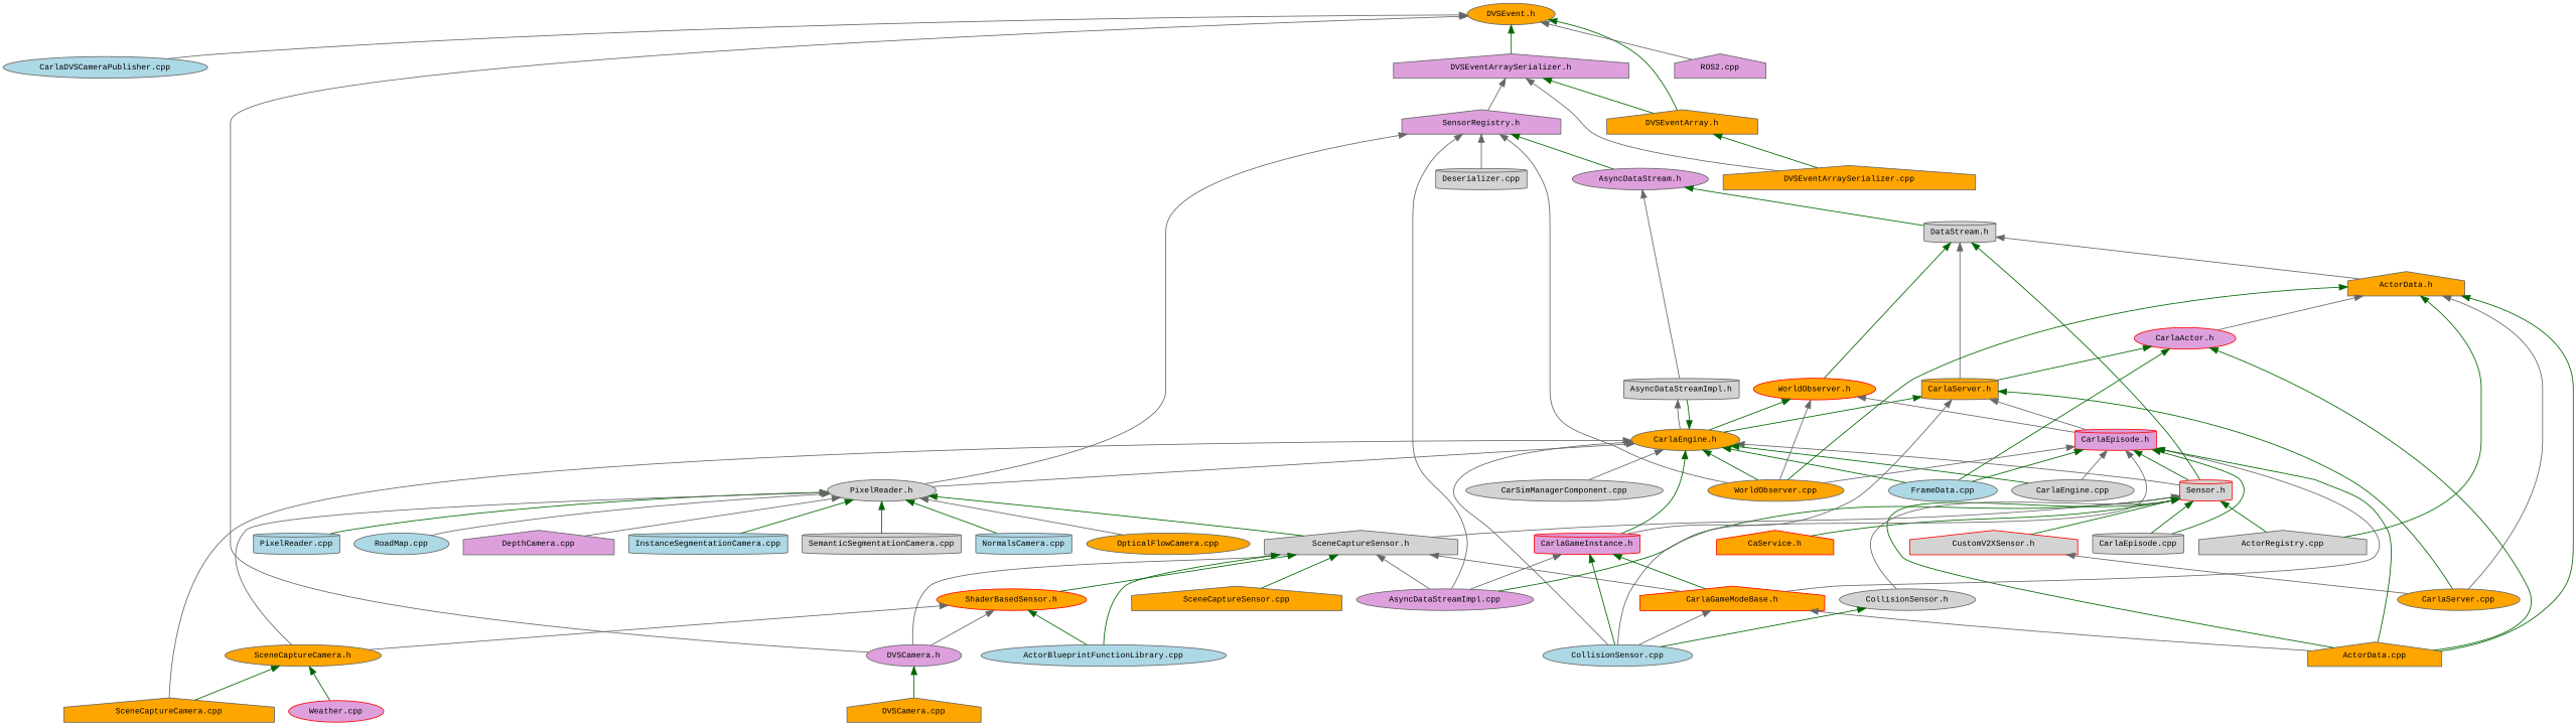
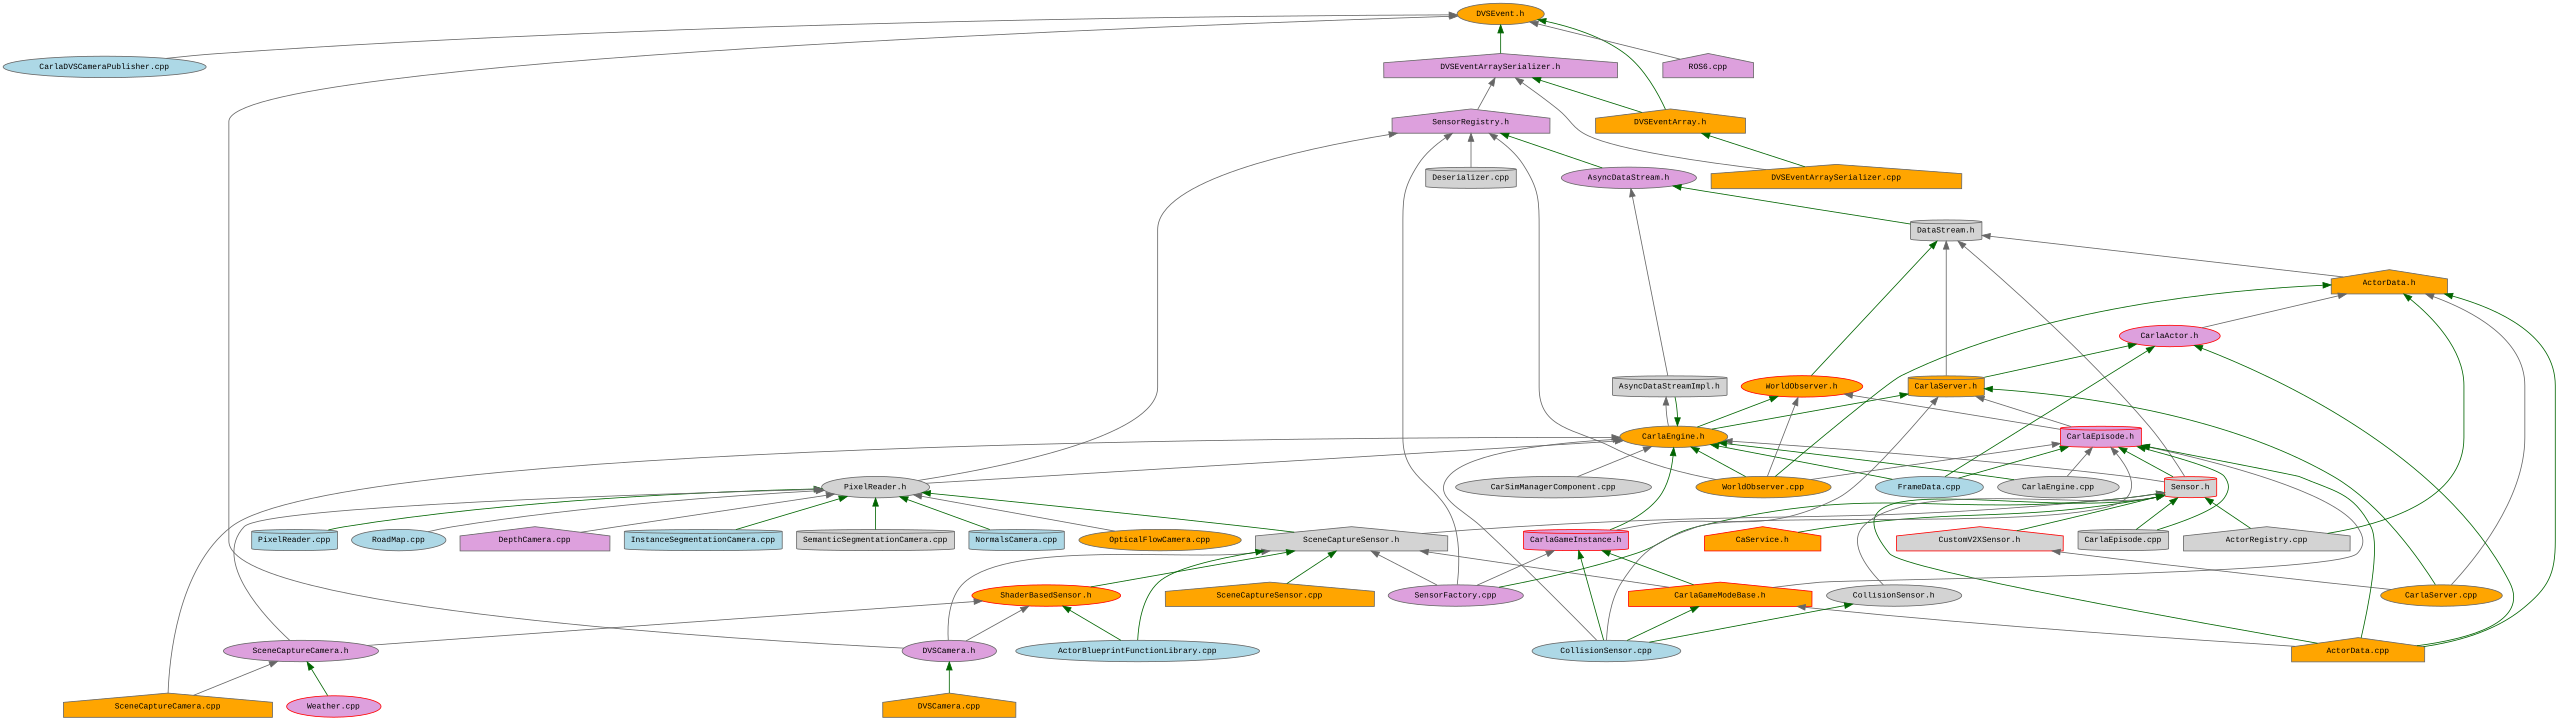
  digraph {
    fontname="Liberation Mono"
    node [color=grey40 fillcolor=orange fontname="Liberation Mono" fontsize=10 shape=ellipse style=filled]
    edge [color=darkgreen dir=back fontname="Liberation Mono" fontsize=10 labelfontname=Helvetica labelfontsize=10 style=solid]
    n1 [color=gray40 fontcolor=black height=0.2 label="DVSEvent.h" width=0.4]
    n2 [fillcolor=lightblue height=0.2 label="CarlaDVSCameraPublisher.cpp" width=0.4]
    n3 [fillcolor=plum height=0.2 label="DVSCamera.h" width=0.4]
    n4 [height=0.2 label="DVSEventArray.h" shape=house width=0.4]
    n5 [fillcolor=plum height=0.2 label="DVSEventArraySerializer.h" shape=house width=0.4]
-   n6 [fillcolor=plum height=0.2 label="ROS2.cpp" shape=house width=0.4]
+   n6 [fillcolor=plum height=0.2 label="ROS6.cpp" shape=house width=0.4]
    n7 [height=0.2 label="DVSCamera.cpp" shape=house width=0.4]
    n8 [height=0.2 label="DVSEventArraySerializer.cpp" shape=house width=0.4]
    n9 [fillcolor=plum height=0.2 label="SensorRegistry.h" shape=house width=0.4]
    n10 [fillcolor=plum height=0.2 label="AsyncDataStream.h" width=0.4]
-   n11 [fillcolor=plum height=0.2 label="AsyncDataStreamImpl.cpp" width=0.4]
+   n11 [fillcolor=plum height=0.2 label="SensorFactory.cpp" width=0.4]
    n12 [fillcolor=lightgrey height=0.2 label="PixelReader.h" width=0.4]
    n13 [height=0.2 label="WorldObserver.cpp" width=0.4]
    n14 [fillcolor=lightgrey height=0.2 label="Deserializer.cpp" shape=cylinder width=0.4]
    n15 [fillcolor=lightgrey height=0.2 label="AsyncDataStreamImpl.h" shape=cylinder width=0.4]
    n16 [fillcolor=lightgrey height=0.2 label="DataStream.h" shape=cylinder width=0.4]
    n17 [fillcolor=plum height=0.2 label="DepthCamera.cpp" shape=house width=0.4]
    n18 [fillcolor=lightblue height=0.2 label="InstanceSegmentationCamera.cpp" shape=cylinder width=0.4]
    n19 [fillcolor=lightblue height=0.2 label="NormalsCamera.cpp" shape=cylinder width=0.4]
    n20 [height=0.2 label="OpticalFlowCamera.cpp" width=0.4]
    n21 [fillcolor=lightblue height=0.2 label="PixelReader.cpp" shape=cylinder width=0.4]
    n22 [fillcolor=lightblue height=0.2 label="RoadMap.cpp" width=0.4]
-   n23 [height=0.2 label="SceneCaptureCamera.h" width=0.4]
+   n23 [fillcolor=plum height=0.2 label="SceneCaptureCamera.h" width=0.4]
    n24 [fillcolor=lightgrey height=0.2 label="SceneCaptureSensor.h" shape=house width=0.4]
    n25 [fillcolor=lightgrey height=0.2 label="SemanticSegmentationCamera.cpp" shape=cylinder width=0.4]
    n26 [height=0.2 label="CarlaEngine.h" width=0.4]
    n27 [color=red fillcolor=lightgrey height=0.2 label="Sensor.h" shape=cylinder width=0.4]
    n28 [height=0.2 label="ActorData.h" shape=house width=0.4]
    n29 [height=0.2 label="CarlaServer.h" shape=cylinder width=0.4]
    n30 [color=red height=0.2 label="WorldObserver.h" width=0.4]
    n31 [fillcolor=lightgrey height=0.2 label="CarSimManagerComponent.cpp" width=0.4]
    n32 [fillcolor=lightgrey height=0.2 label="CarlaEngine.cpp" width=0.4]
    n33 [color=red fillcolor=plum height=0.2 label="CarlaGameInstance.h" shape=cylinder width=0.4]
    n34 [fillcolor=lightblue height=0.2 label="CollisionSensor.cpp" width=0.4]
    n35 [fillcolor=lightblue height=0.2 label="FrameData.cpp" width=0.4]
    n36 [height=0.2 label="SceneCaptureCamera.cpp" shape=house width=0.4]
    n37 [color=red height=0.2 label="CarlaGameModeBase.h" shape=house width=0.4]
    n38 [height=0.2 label="ActorData.cpp" shape=house width=0.4]
    n39 [fillcolor=lightgrey height=0.2 label="ActorRegistry.cpp" shape=house width=0.4]
    n40 [color=red height=0.2 label="CaService.h" shape=house width=0.4]
    n41 [fillcolor=lightgrey height=0.2 label="CarlaEpisode.cpp" shape=cylinder width=0.4]
    n42 [fillcolor=lightgrey height=0.2 label="CollisionSensor.h" width=0.4]
    n43 [color=red fillcolor=lightgrey height=0.2 label="CustomV2XSensor.h" shape=house width=0.4]
    n44 [color=red fillcolor=plum height=0.2 label="Weather.cpp" width=0.4]
    n45 [fillcolor=lightblue height=0.2 label="ActorBlueprintFunctionLibrary.cpp" width=0.4]
    n46 [height=0.2 label="SceneCaptureSensor.cpp" shape=house width=0.4]
    n47 [color=red height=0.2 label="ShaderBasedSensor.h" width=0.4]
    n48 [height=0.2 label="CarlaServer.cpp" width=0.4]
    n49 [color=red fillcolor=plum height=0.2 label="CarlaActor.h" width=0.4]
    n50 [color=red fillcolor=plum height=0.2 label="CarlaEpisode.h" shape=cylinder width=0.4]
    n1 -> n2 [color=gray40]
    n1 -> n3 [color=gray40]
    n1 -> n4
    n1 -> n5
    n1 -> n6 [color=gray40]
    n3 -> n7
    n4 -> n8
    n5 -> n4
    n5 -> n8 [color=gray40]
    n5 -> n9 [color=gray40]
    n9 -> n10
    n9 -> n11 [color=gray40]
    n9 -> n12 [color=gray40]
    n9 -> n13 [color=gray40]
    n9 -> n14 [color=gray40]
    n10 -> n15 [color=gray40]
    n10 -> n16
    n12 -> n17 [color=gray40]
    n12 -> n18
    n12 -> n19
    n12 -> n20 [color=gray40]
    n12 -> n21
    n12 -> n22 [color=gray40]
    n12 -> n23 [color=gray40]
    n12 -> n24
    n12 -> n25
    n15 -> n26 [color=gray40]
-   n16 -> n27
+   n16 -> n27 [color=gray40]
    n16 -> n28 [color=gray40]
    n16 -> n29 [color=gray40]
    n16 -> n30
-   n23 -> n36
+   n23 -> n36 [color=gray40]
    n23 -> n44
    n24 -> n3 [color=gray40]
    n24 -> n11 [color=gray40]
    n24 -> n37 [color=gray40]
    n24 -> n45
    n24 -> n46
    n24 -> n47
    n26 -> n12 [color=gray40]
    n26 -> n13
    n26 -> n15
    n26 -> n27 [color=gray40]
    n26 -> n31 [color=gray40]
    n26 -> n32
    n26 -> n33
    n26 -> n34 [color=gray40]
    n26 -> n35
    n26 -> n36 [color=gray40]
    n27 -> n11
    n27 -> n24 [color=gray40]
    n27 -> n38
    n27 -> n39
    n27 -> n40
    n27 -> n41
    n27 -> n42 [color=gray40]
    n27 -> n43
    n28 -> n13
    n28 -> n38
    n28 -> n39
    n28 -> n48 [color=gray40]
    n28 -> n49 [color=gray40]
    n29 -> n26
    n29 -> n33 [color=gray40]
    n29 -> n48
    n29 -> n50 [color=gray40]
    n30 -> n13 [color=gray40]
    n30 -> n26
    n30 -> n50 [color=gray40]
    n33 -> n11 [color=gray40]
    n33 -> n34
    n33 -> n37
-   n37 -> n34 [color=gray40]
+   n37 -> n34
    n37 -> n38 [color=gray40]
    n42 -> n34
    n43 -> n48 [color=gray40]
    n47 -> n3 [color=gray40]
    n47 -> n23 [color=gray40]
    n47 -> n45
    n49 -> n29
    n49 -> n35
    n49 -> n38
    n50 -> n13 [color=gray40]
    n50 -> n27
    n50 -> n32 [color=gray40]
    n50 -> n34 [color=gray40]
    n50 -> n35
    n50 -> n37 [color=gray40]
    n50 -> n38
    n50 -> n41
  }
